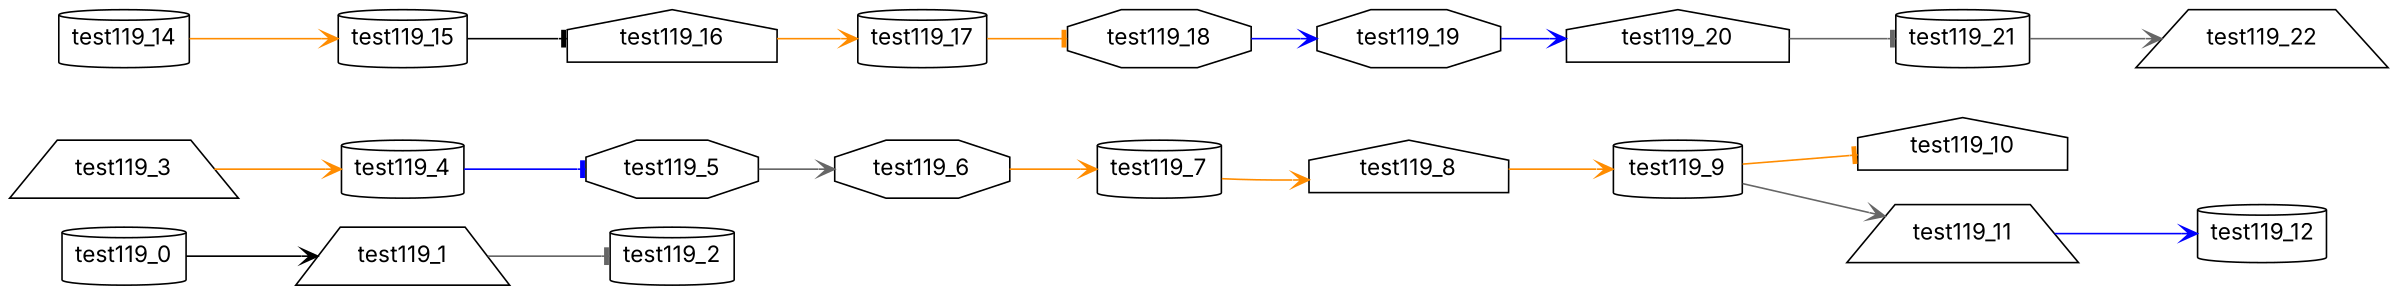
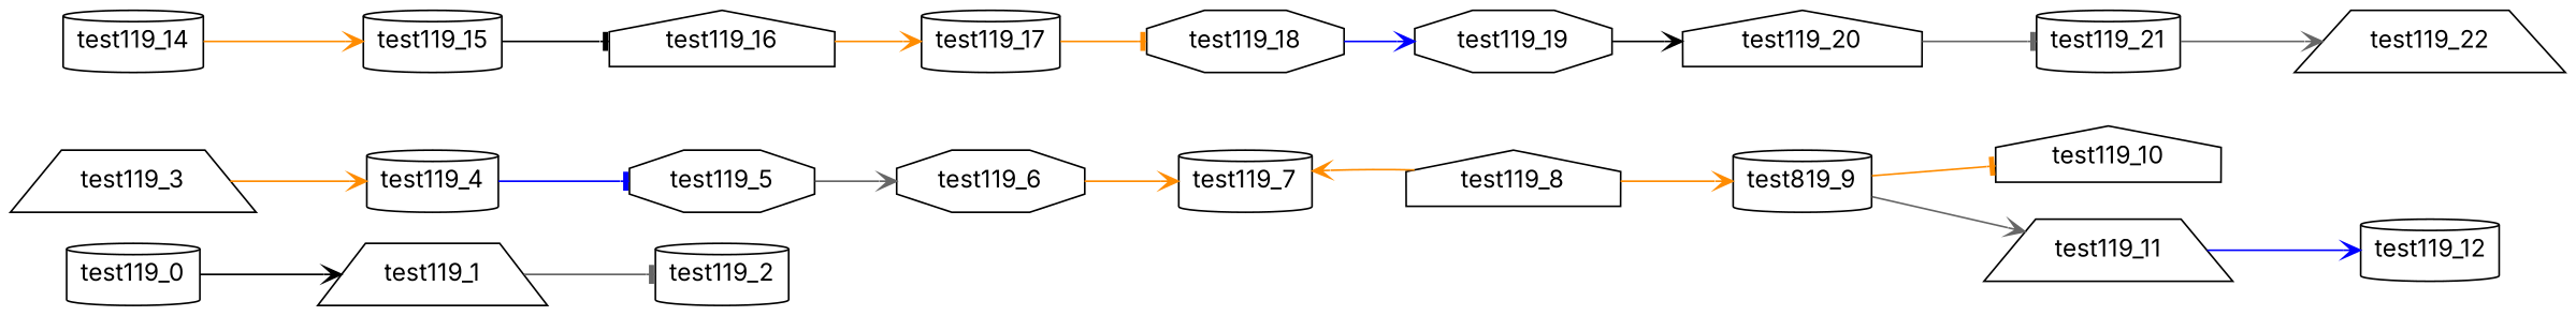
  digraph {
    fontname=Inter
    rankdir=LR
    node [fontname=Inter shape=cylinder]
    edge [arrowhead=vee color=darkorange fontname=Inter]
    test119_1 [shape=trapezium]
    test119_0
    test119_2
    test119_3 [shape=trapezium]
    test119_4
    test119_5 [shape=octagon]
    test119_6 [shape=octagon]
    test119_7
    test119_8 [shape=house]
-   test119_9
+   test119_9 [label=test819_9]
    test119_10 [shape=house]
    test119_11 [shape=trapezium]
    test119_12
    test119_14
    test119_15
    test119_16 [shape=house]
    test119_17
    test119_18 [shape=octagon]
    test119_19 [shape=octagon]
    test119_20 [shape=house]
    test119_21
    test119_22 [shape=trapezium]
    test119_1 -> test119_2 [arrowhead=tee color=gray40]
    test119_0 -> test119_1 [color=black]
    test119_3 -> test119_4
    test119_4 -> test119_5 [arrowhead=tee color=blue]
    test119_5 -> test119_6 [color=gray40]
    test119_6 -> test119_7
-   test119_7 -> test119_8
+   test119_8 -> test119_7
    test119_8 -> test119_9
    test119_9 -> test119_10 [arrowhead=tee]
    test119_9 -> test119_11 [color=gray40]
    test119_11 -> test119_12 [color=blue]
    test119_14 -> test119_15
    test119_15 -> test119_16 [arrowhead=tee color=black]
    test119_16 -> test119_17
    test119_17 -> test119_18 [arrowhead=tee]
    test119_18 -> test119_19 [color=blue]
-   test119_19 -> test119_20 [color=blue]
+   test119_19 -> test119_20 [color=black]
    test119_20 -> test119_21 [arrowhead=tee color=gray40]
    test119_21 -> test119_22 [color=gray40]
  }
